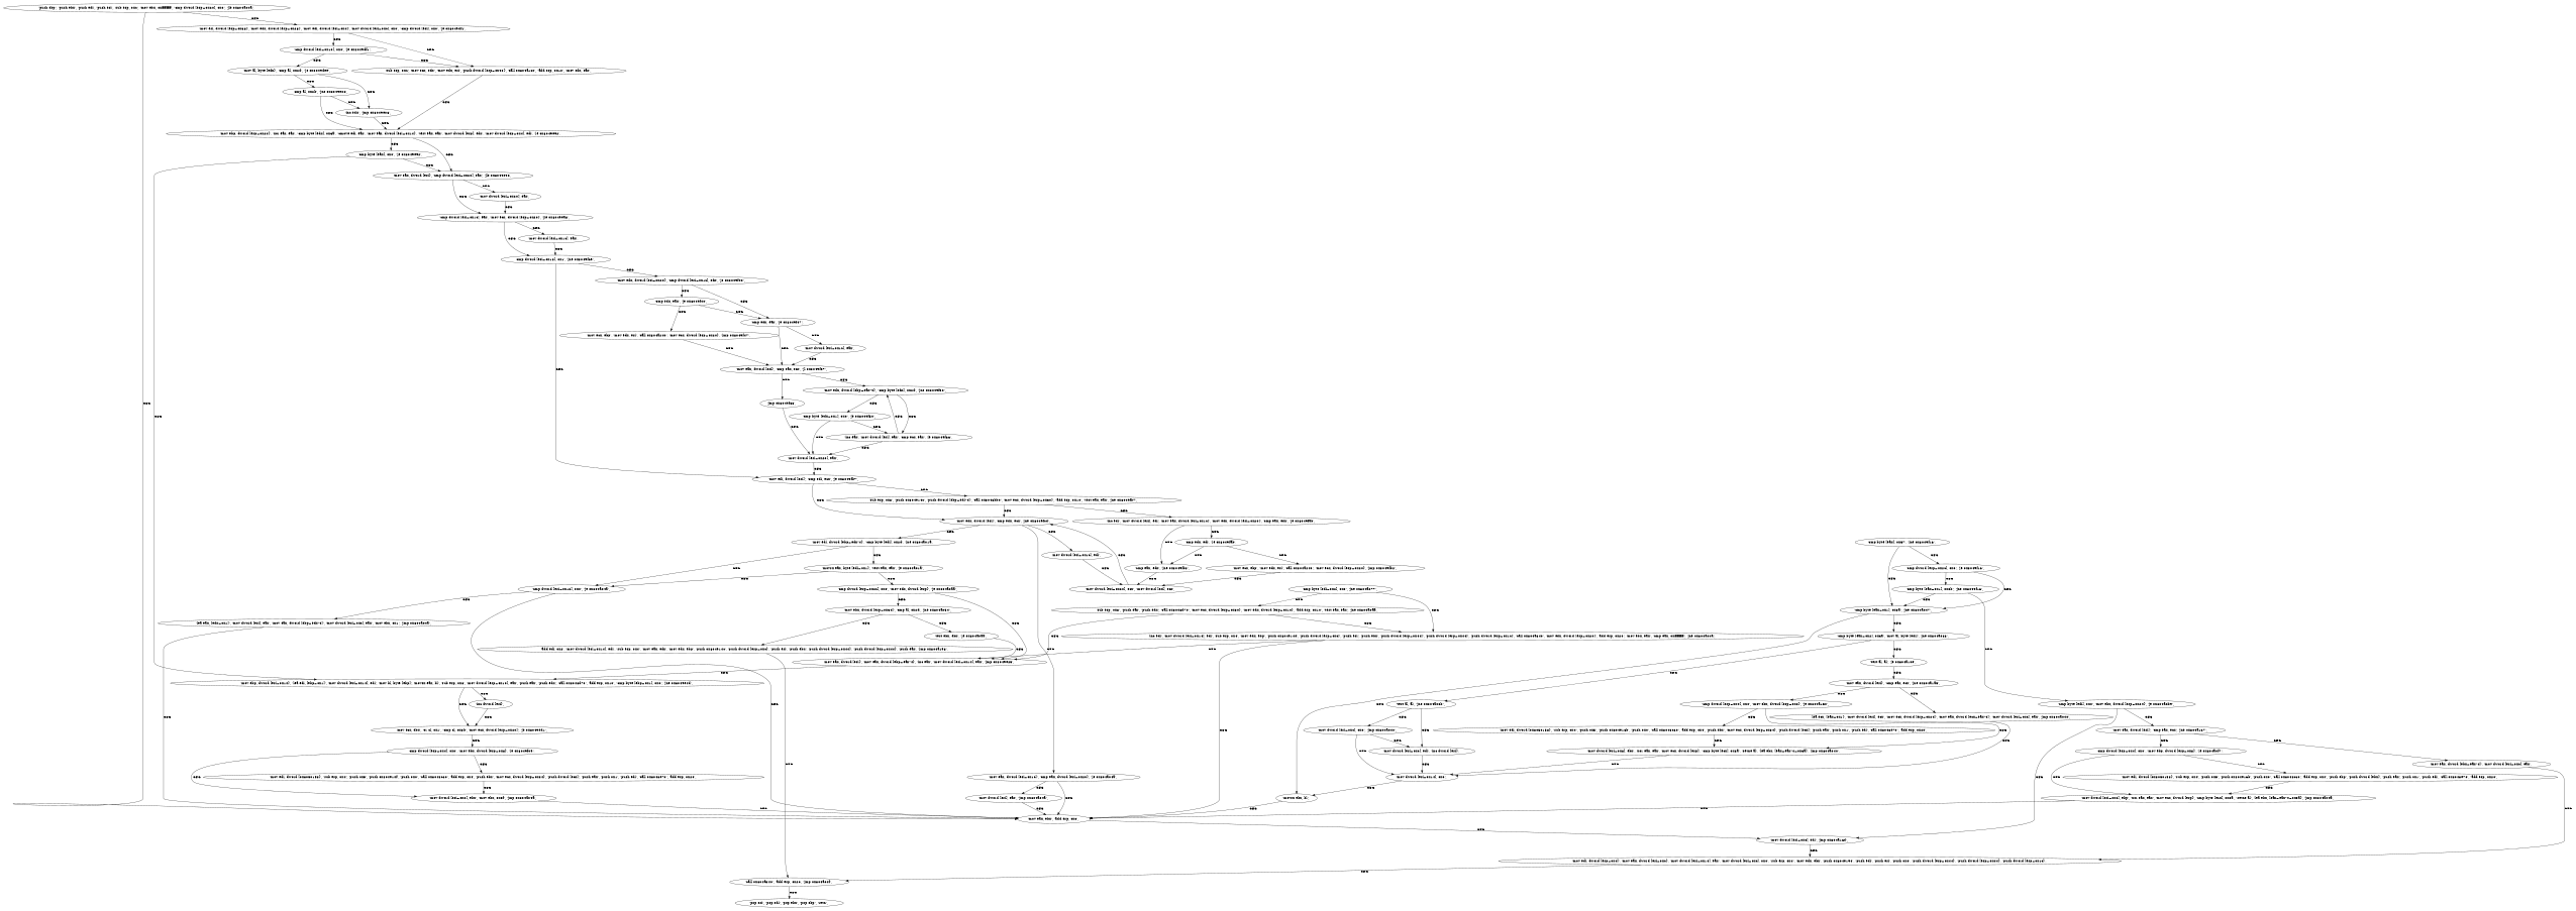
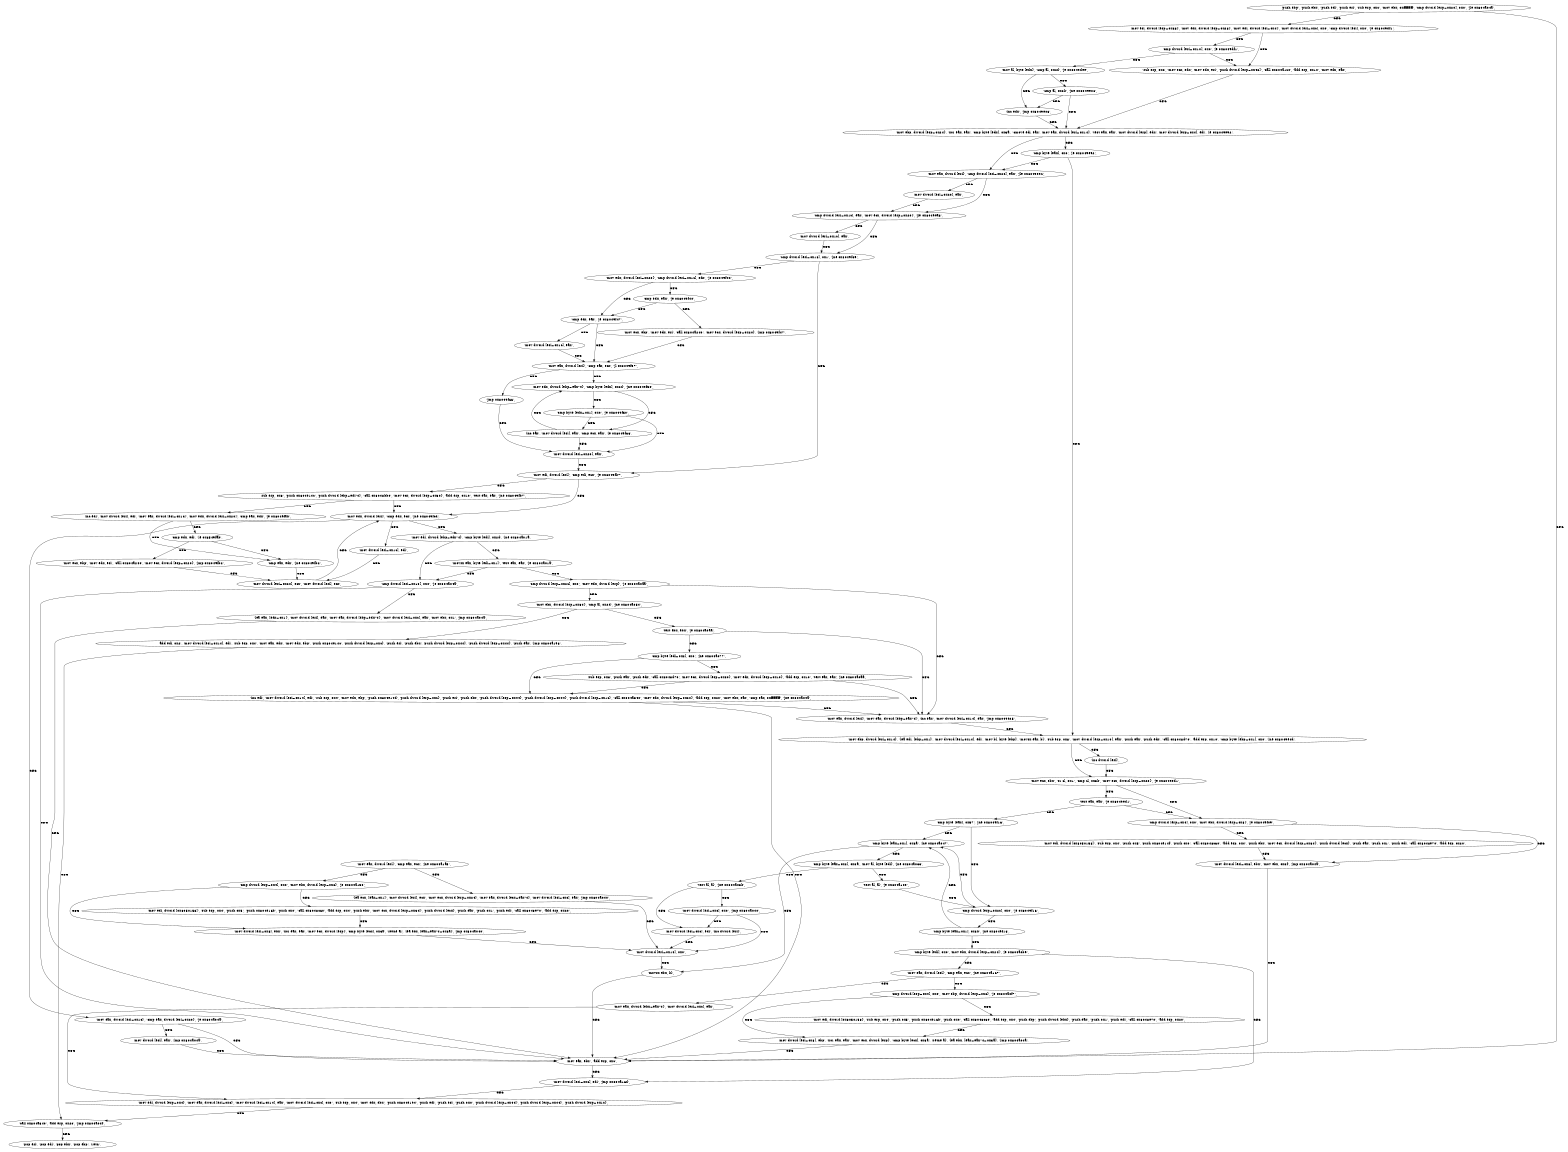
  digraph {
    n1 [label="'push ebp', 'push ebx', 'push edi', 'push esi', 'sub esp, 0xc', 'mov ebx, 0xffffffff', 'cmp dword [esp+0x20], 0x0', 'jle 0x804a04a', "]
    n2 [label="'mov eax, ebx', 'add esp, 0xc', "]
    n3 [label="'mov esi, dword [esp+0x38]', 'mov edx, dword [esp+0x28]', 'mov edi, dword [esi+0x4]', 'mov dword [esi+0xc], 0x0', 'cmp dword [esi], 0x0', 'je 0x8049df1', "]
    n4 [label="'mov dword [esi+0xc], edi', 'jmp 0x804a16d', "]
    n5 [label="'sub esp, 0xc', 'mov ecx, edx', 'mov edx, esi', 'push dword [esp+0x48]', 'call 0x804a1c0', 'add esp, 0x10', 'mov edx, eax', "]
    n6 [label="'cmp dword [esi+0x10], 0x0', 'je 0x8049df1', "]
    n7 [label="'pop esi', 'pop edi', 'pop ebx', 'pop ebp', 'retn', "]
    n8 [label="'mov ebp, dword [esp+0x24]', 'xor eax, eax', 'cmp byte [edx], 0x3a', 'cmove edi, eax', 'mov eax, dword [esi+0x14]', 'test eax, eax', 'mov dword [esp], edx', 'mov dword [esp+0x4], edi', 'je 0x8049e92', "]
    n9 [label="'mov al, byte [edx]', 'cmp al, 0x2d', 'je 0x8049dee', "]
    n10 [label="'mov eax, dword [esi]', 'cmp dword [esi+0x20], eax', 'jle 0x8049e9c', "]
    n11 [label="'cmp byte [eax], 0x0', 'je 0x8049e92', "]
    n12 [label="'inc edx', 'jmp 0x8049e06', "]
    n13 [label="'cmp al, 0x2b', 'jne 0x8049e06', "]
    n14 [label="'cmp dword [esi+0x1c], eax', 'mov ecx, dword [esp+0x20]', 'jle 0x8049ea8', "]
    n15 [label="'mov dword [esi+0x20], eax', "]
    n16 [label="'mov ebp, dword [esi+0x14]', 'lea edi, [ebp+0x1]', 'mov dword [esi+0x14], edi', 'mov bl, byte [ebp]', 'movsx eax, bl', 'sub esp, 0x8', 'mov dword [esp+0x10], eax', 'push eax', 'push edx', 'call 0x8048d70', 'add esp, 0x10', 'cmp byte [ebp+0x1], 0x0', 'jne 0x8049e4d', "]
    n17 [label="'cmp dword [esi+0x18], 0x1', 'jne 0x8049f69', "]
    n18 [label="'mov dword [esi+0x1c], eax', "]
    n19 [label="'mov edi, dword [esi]', 'cmp edi, ecx', 'je 0x8049fb7', "]
    n20 [label="'mov edx, dword [esi+0x20]', 'cmp dword [esi+0x1c], edx', 'je 0x8049f40', "]
    n21 [label="'mov ecx, ebx', 'or cl, 0x1', 'cmp cl, 0x3b', 'mov ecx, dword [esp+0x20]', 'je 0x8049ed1', "]
    n22 [label="'inc dword [esi]', "]
    n23 [label="'cmp dword [esp+0x4], 0x0', 'mov ebx, dword [esp+0x8]', 'je 0x8049f09', "]
+   n24 [label="'test eax, eax', 'je 0x8049ed1', "]
    n25 [label="'mov edx, dword [esi]', 'cmp edx, ecx', 'jne 0x8049fcd', "]
    n26 [label="'sub esp, 0x8', 'push 0x804e14c', 'push dword [ebp+edi*4]', 'call 0x8048bb0', 'mov ecx, dword [esp+0x30]', 'add esp, 0x10', 'test eax, eax', 'jne 0x8049fb7', "]
    n27 [label="'cmp edx, eax', 'je 0x8049f47', "]
    n28 [label="'cmp edx, eax', 'je 0x8049f40', "]
    n29 [label="'mov dword [esi+0x8], ebx', 'mov ebx, 0x3f', 'jmp 0x804a04a', "]
    n30 [label="'mov edi, dword [0x8050158]', 'sub esp, 0x4', 'push 0x5', 'push 0x804e14f', 'push 0x0', 'call 0x8048c60', 'add esp, 0x4', 'push ebx', 'mov ecx, dword [esp+0x34]', 'push dword [ecx]', 'push eax', 'push 0x1', 'push edi', 'call 0x8048e70', 'add esp, 0x20', "]
    n31 [label="'cmp byte [eax], 0x57', 'jne 0x8049f16', "]
    n32 [label="'mov edi, dword [ebp+edx*4]', 'cmp byte [edi], 0x2d', 'jne 0x804a01a', "]
    n33 [label="'mov eax, dword [esi+0x1c]', 'cmp eax, dword [esi+0x20]', 'je 0x804a04a', "]
    n34 [label="'mov dword [esi+0x1c], edi', "]
    n35 [label="'inc edi', 'mov dword [esi], edi', 'mov eax, dword [esi+0x1c]', 'mov edx, dword [esi+0x20]', 'cmp eax, edx', 'je 0x8049fab', "]
    n36 [label="'mov eax, dword [esi]', 'cmp eax, ecx', 'jl 0x8049f57', "]
    n37 [label="'mov dword [esi+0x1c], eax', "]
    n38 [label="'mov ecx, ebp', 'mov edx, esi', 'call 0x804a240', 'mov ecx, dword [esp+0x20]', 'jmp 0x8049f47', "]
    n39 [label="'cmp byte [eax+0x1], 0x3a', 'jne 0x804a047', "]
    n40 [label="'cmp dword [esp+0x2c], 0x0', 'je 0x8049f16', "]
    n41 [label="'cmp dword [esi+0x18], 0x0', 'je 0x804a04a', "]
    n42 [label="'movsx eax, byte [edi+0x1]', 'test eax, eax', 'je 0x804a01a', "]
    n43 [label="'mov dword [esi], eax', 'jmp 0x804a04a', "]
    n44 [label="'cmp eax, edx', 'jne 0x8049fb2', "]
-   n45 [label="'cmp edx, edi', 'je 0x8049fab', "]
+   n45 [label="'cmp edx, edi', 'je 0x8549fab',"]
    n46 [label="'mov edx, dword [ebp+eax*4]', 'cmp byte [edx], 0x2d', 'jne 0x8049f50', "]
    n47 [label="'jmp 0x8049f66', "]
    n48 [label="'movsx ebx, bl', "]
    n49 [label="'cmp byte [eax+0x2], 0x3a', 'mov al, byte [edi]', 'jne 0x804a033', "]
    n50 [label="'cmp byte [eax+0x1], 0x3b', 'jne 0x8049f16', "]
    n51 [label="'lea eax, [edx+0x1]', 'mov dword [esi], eax', 'mov eax, dword [ebp+edx*4]', 'mov dword [esi+0xc], eax', 'mov ebx, 0x1', 'jmp 0x804a04a', "]
    n52 [label="'cmp dword [esp+0x2c], 0x0', 'mov edx, dword [esp]', 'je 0x804a0aa', "]
    n53 [label="'mov dword [esi+0x20], ecx', 'mov dword [esi], ecx', "]
    n54 [label="'mov ecx, ebp', 'mov edx, esi', 'call 0x804a240', 'mov ecx, dword [esp+0x20]', 'jmp 0x8049fb2', "]
    n55 [label="'inc eax', 'mov dword [esi], eax', 'cmp ecx, eax', 'je 0x8049f66', "]
    n56 [label="'cmp byte [edx+0x1], 0x0', 'je 0x8049f50', "]
    n57 [label="'mov dword [esi+0x20], eax', "]
    n58 [label="'test al, al', 'je 0x804a10e', "]
    n59 [label="'test al, al', 'jne 0x804a03b', "]
    n60 [label="'cmp byte [edi], 0x0', 'mov ebx, dword [esp+0x24]', 'je 0x804a0b9', "]
    n61 [label="'mov eax, dword [esi]', 'mov eax, dword [ebp+eax*4]', 'inc eax', 'mov dword [esi+0x14], eax', 'jmp 0x8049e25', "]
    n62 [label="'mov ebx, dword [esp+0x34]', 'cmp al, 0x2d', 'jne 0x804a054', "]
    n63 [label="'mov eax, dword [esi]', 'cmp eax, ecx', 'jne 0x804a1a5', "]
    n64 [label="'mov dword [esi+0xc], edi', 'inc dword [esi]', "]
    n65 [label="'mov dword [esi+0xc], 0x0', 'jmp 0x804a040', "]
    n66 [label="'mov eax, dword [esi]', 'cmp eax, ecx', 'jne 0x804a167', "]
    n67 [label="'test ebx, ebx', 'je 0x804a0aa', "]
    n68 [label="'add edi, 0x2', 'mov dword [esi+0x14], edi', 'sub esp, 0x4', 'mov eax, edx', 'mov edx, ebp', 'push 0x804e14c', 'push dword [esp+0xc]', 'push esi', 'push ebx', 'push dword [esp+0x44]', 'push dword [esp+0x44]', 'push eax', 'jmp 0x804a198', "]
    n69 [label="'lea ecx, [eax+0x1]', 'mov dword [esi], ecx', 'mov ecx, dword [esp+0x24]', 'mov eax, dword [ecx+eax*4]', 'mov dword [esi+0xc], eax', 'jmp 0x804a040', "]
    n70 [label="'cmp dword [esp+0x4], 0x0', 'mov ebx, dword [esp+0x8]', 'je 0x804a150', "]
    n71 [label="'mov dword [esi+0x14], 0x0', "]
    n72 [label="'mov eax, dword [ebx+eax*4]', 'mov dword [esi+0xc], eax', "]
    n73 [label="'cmp dword [esp+0x4], 0x0', 'mov ebp, dword [esp+0x8]', 'je 0x804a0f7', "]
    n74 [label="'mov edi, dword [esp+0x4]', 'mov eax, dword [esi+0xc]', 'mov dword [esi+0x14], eax', 'mov dword [esi+0xc], 0x0', 'sub esp, 0x4', 'mov edx, ebx', 'push 0x804e194', 'push edi', 'push esi', 'push 0x0', 'push dword [esp+0x44]', 'push dword [esp+0x44]', 'push dword [esp+0x1c]', "]
    n75 [label="'cmp byte [edi+0x2], 0x0', 'jne 0x804a077', "]
    n76 [label="'call 0x804a340', 'add esp, 0x2c', 'jmp 0x804a04f', "]
    n77 [label="'mov dword [esi+0x8], ebx', 'xor eax, eax', 'mov ecx, dword [esp]', 'cmp byte [ecx], 0x3a', 'setne al', 'lea ebx, [eax+eax*4+0x3a]', 'jmp 0x804a040', "]
    n78 [label="'mov edi, dword [0x8050158]', 'sub esp, 0x4', 'push 0x5', 'push 0x804e16b', 'push 0x0', 'call 0x8048c60', 'add esp, 0x4', 'push ebx', 'mov ecx, dword [esp+0x34]', 'push dword [ecx]', 'push eax', 'push 0x1', 'push edi', 'call 0x8048e70', 'add esp, 0x20', "]
    n79 [label="'mov dword [esi+0x8], ebp', 'xor eax, eax', 'mov ecx, dword [esp]', 'cmp byte [ecx], 0x3a', 'setne al', 'lea ebx, [eax+eax*4+0x3a]', 'jmp 0x804a04a', "]
    n80 [label="'mov edi, dword [0x8050158]', 'sub esp, 0x4', 'push 0x5', 'push 0x804e16b', 'push 0x0', 'call 0x8048c60', 'add esp, 0x4', 'push ebp', 'push dword [ebx]', 'push eax', 'push 0x1', 'push edi', 'call 0x8048e70', 'add esp, 0x20', "]
    n81 [label="'inc edi', 'mov dword [esi+0x14], edi', 'sub esp, 0x4', 'mov edx, ebp', 'push 0x804e14d', 'push dword [esp+0xc]', 'push esi', 'push ebx', 'push dword [esp+0x44]', 'push dword [esp+0x44]', 'push dword [esp+0x1c]', 'call 0x804a340', 'mov edx, dword [esp+0x20]', 'add esp, 0x20', 'mov ebx, eax', 'cmp eax, 0xffffffff', 'jne 0x804a04a', "]
    n82 [label="'sub esp, 0x8', 'push eax', 'push edx', 'call 0x8048d70', 'mov ecx, dword [esp+0x30]', 'mov edx, dword [esp+0x10]', 'add esp, 0x10', 'test eax, eax', 'jne 0x804a0aa', "]
    n1 -> n2 [label=CFG]
    n1 -> n3 [label=CFG]
    n2 -> n4 [label=CFG]
    n3 -> n5 [label=CFG]
    n3 -> n6 [label=CFG]
    n4 -> n74 [label=CFG]
    n5 -> n8 [label=CFG]
    n6 -> n5 [label=CFG]
    n6 -> n9 [label=CFG]
    n8 -> n10 [label=CFG]
    n8 -> n11 [label=CFG]
    n9 -> n12 [label=CFG]
    n9 -> n13 [label=CFG]
    n10 -> n14 [label=CFG]
    n10 -> n15 [label=CFG]
    n11 -> n10 [label=CFG]
    n11 -> n16 [label=CFG]
    n12 -> n8 [label=CFG]
    n13 -> n8 [label=CFG]
    n13 -> n12 [label=CFG]
    n14 -> n17 [label=CFG]
    n14 -> n18 [label=CFG]
    n15 -> n14 [label=CFG]
    n16 -> n21 [label=CFG]
    n16 -> n22 [label=CFG]
    n17 -> n19 [label=CFG]
    n17 -> n20 [label=CFG]
    n18 -> n17 [label=CFG]
    n19 -> n25 [label=CFG]
    n19 -> n26 [label=CFG]
    n20 -> n27 [label=CFG]
    n20 -> n28 [label=CFG]
    n21 -> n23 [label=CFG]
+   n21 -> n24 [label=CFG]
    n22 -> n21 [label=CFG]
    n23 -> n29 [label=CFG]
    n23 -> n30 [label=CFG]
+   n24 -> n23 [label=CFG]
+   n24 -> n31 [label=CFG]
    n25 -> n32 [label=CFG]
    n25 -> n33 [label=CFG]
    n25 -> n34 [label=CFG]
    n26 -> n25 [label=CFG]
    n26 -> n35 [label=CFG]
    n27 -> n36 [label=CFG]
    n27 -> n37 [label=CFG]
    n28 -> n27 [label=CFG]
    n28 -> n38 [label=CFG]
    n29 -> n2 [label=CFG]
    n30 -> n29 [label=CFG]
    n31 -> n39 [label=CFG]
    n31 -> n40 [label=CFG]
    n32 -> n41 [label=CFG]
    n32 -> n42 [label=CFG]
    n33 -> n2 [label=CFG]
    n33 -> n43 [label=CFG]
    n34 -> n53 [label=CFG]
    n35 -> n44 [label=CFG]
    n35 -> n45 [label=CFG]
    n36 -> n46 [label=CFG]
    n36 -> n47 [label=CFG]
    n37 -> n36 [label=CFG]
    n38 -> n36 [label=CFG]
    n39 -> n48 [label=CFG]
    n39 -> n49 [label=CFG]
    n40 -> n39 [label=CFG]
    n40 -> n50 [label=CFG]
    n41 -> n2 [label=CFG]
    n41 -> n51 [label=CFG]
    n42 -> n41 [label=CFG]
    n42 -> n52 [label=CFG]
    n43 -> n2 [label=CFG]
    n44 -> n53 [label=CFG]
    n45 -> n44 [label=CFG]
    n45 -> n54 [label=CFG]
    n46 -> n55 [label=CFG]
    n46 -> n56 [label=CFG]
    n47 -> n57 [label=CFG]
    n48 -> n2 [label=CFG]
    n49 -> n58 [label=CFG]
    n49 -> n59 [label=CFG]
    n50 -> n39 [label=CFG]
    n50 -> n60 [label=CFG]
    n51 -> n2 [label=CFG]
    n52 -> n61 [label=CFG]
    n52 -> n62 [label=CFG]
    n53 -> n25 [label=CFG]
    n54 -> n53 [label=CFG]
    n55 -> n46 [label=CFG]
    n55 -> n57 [label=CFG]
    n56 -> n55 [label=CFG]
    n56 -> n57 [label=CFG]
    n57 -> n19 [label=CFG]
-   n58 -> n63 [label=CFG]
+   n58 -> n40 [label=CFG]
    n59 -> n64 [label=CFG]
    n59 -> n65 [label=CFG]
    n60 -> n4 [label=CFG]
    n60 -> n66 [label=CFG]
    n61 -> n16 [label=CFG]
    n62 -> n67 [label=CFG]
    n62 -> n68 [label=CFG]
    n63 -> n69 [label=CFG]
    n63 -> n70 [label=CFG]
    n64 -> n71 [label=CFG]
    n65 -> n64 [label=CFG]
    n65 -> n71 [label=CFG]
    n66 -> n72 [label=CFG]
    n66 -> n73 [label=CFG]
    n67 -> n61 [label=CFG]
+   n67 -> n75 [label=CFG]
    n68 -> n76 [label=CFG]
    n69 -> n71 [label=CFG]
    n70 -> n77 [label=CFG]
    n70 -> n78 [label=CFG]
    n71 -> n48 [label=CFG]
    n72 -> n74 [label=CFG]
    n73 -> n79 [label=CFG]
    n73 -> n80 [label=CFG]
    n74 -> n76 [label=CFG]
    n75 -> n81 [label=CFG]
    n75 -> n82 [label=CFG]
    n76 -> n7 [label=CFG]
    n77 -> n71 [label=CFG]
    n78 -> n77 [label=CFG]
    n79 -> n2 [label=CFG]
    n80 -> n79 [label=CFG]
    n81 -> n2 [label=CFG]
    n81 -> n61 [label=CFG]
    n82 -> n61 [label=CFG]
    n82 -> n81 [label=CFG]
  }
